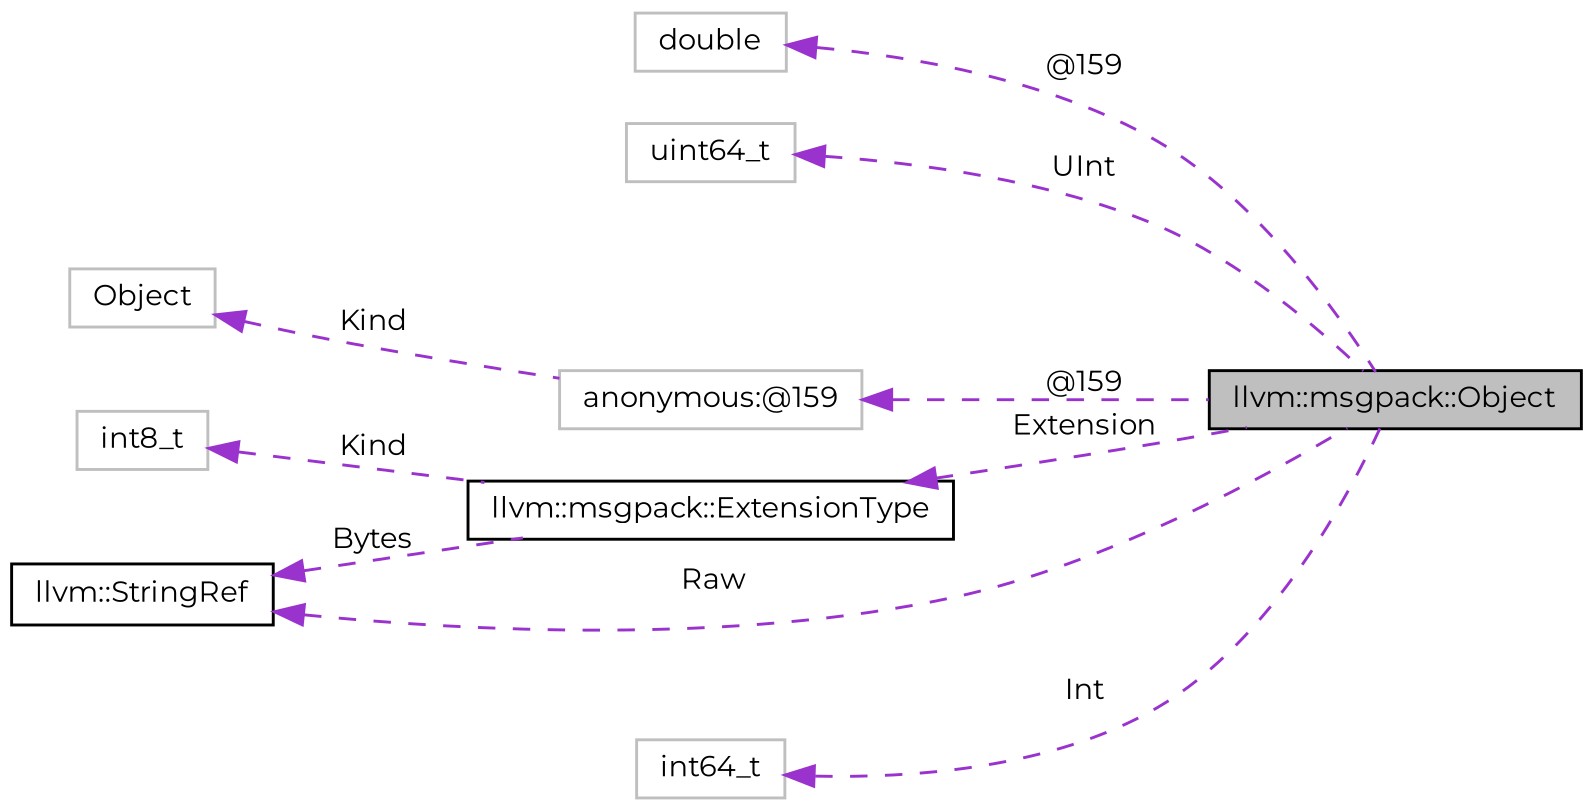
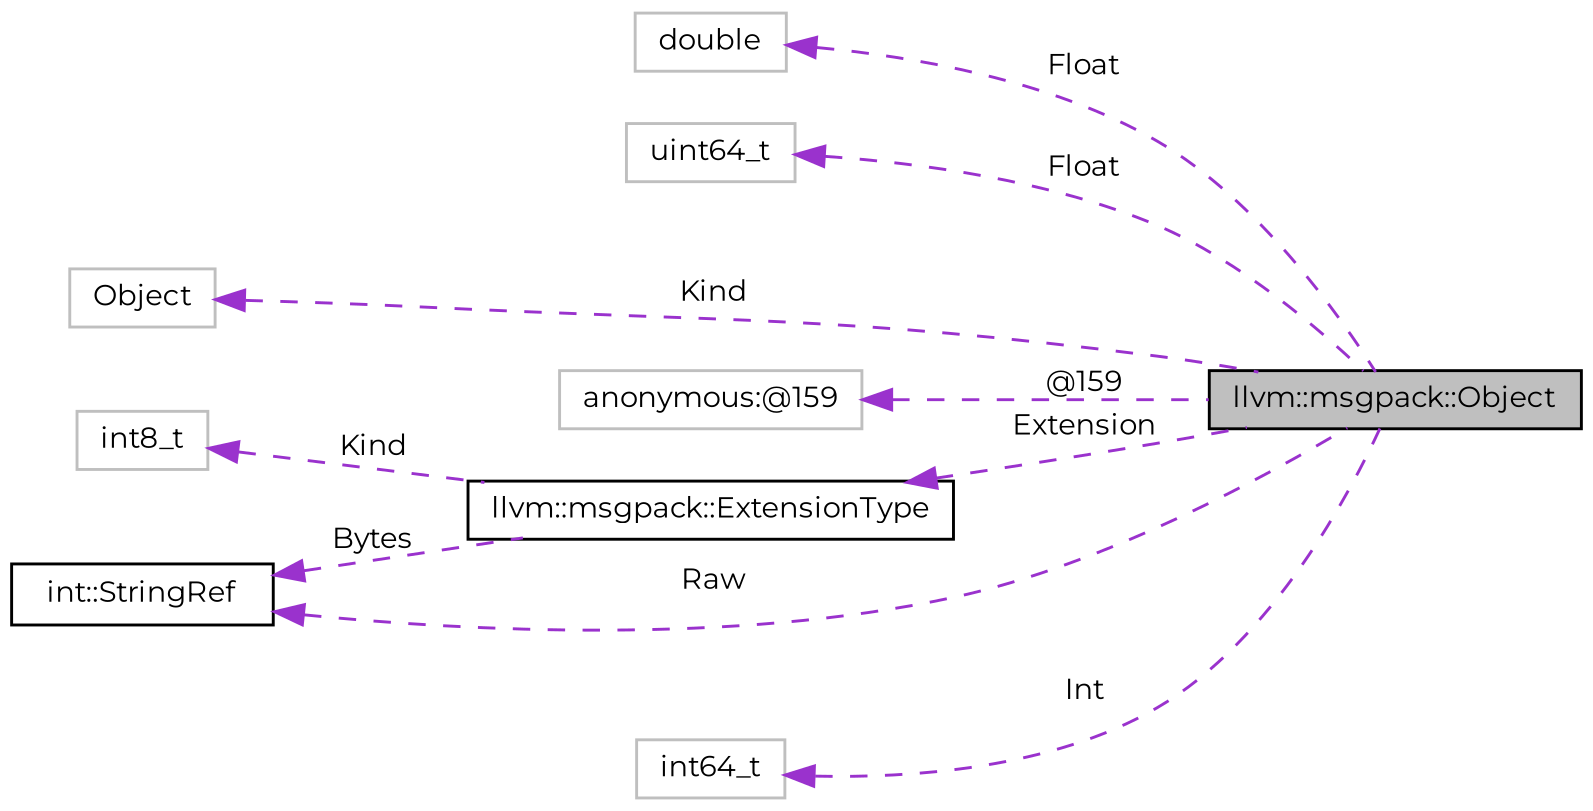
  digraph {
    fontname=Montserrat
    rankdir=LR
    node [color=grey75 fontname=Montserrat fontsize=10 shape=record]
    edge [color=darkorchid3 dir=back fontname=Montserrat fontsize=10 labelfontname=Helvetica labelfontsize=10 style=dashed]
    n1 [color=black fillcolor=grey75 fontcolor=black height=0.2 label="llvm::msgpack::Object" style=filled width=0.4]
    n2 [height=0.2 label=double width=0.4]
    n3 [height=0.2 label=uint64_t width=0.4]
    n4 [height=0.2 label="anonymous:@159" width=0.4]
    n5 [color=black height=0.2 label="llvm::msgpack::ExtensionType" width=0.4]
    n6 [height=0.2 label=int8_t width=0.4]
-   n7 [color=black height=0.2 label="llvm::StringRef" width=0.4]
+   n7 [color=black height=0.2 label="int::StringRef" width=0.4]
    n8 [height=0.2 label=int64_t width=0.4]
    n9 [height=0.2 label=Object width=0.4]
-   n2 -> n1 [label=" @159"]
-   n3 -> n1 [label=" UInt"]
+   n2 -> n1 [label=" Float"]
+   n3 -> n1 [label=" Float"]
    n4 -> n1 [label=" @159"]
    n5 -> n1 [label=" Extension"]
    n6 -> n5 [label=" Kind"]
    n7 -> n1 [label=" Raw"]
    n7 -> n5 [label=" Bytes"]
    n8 -> n1 [label=" Int"]
-   n9 -> n4 [label=" Kind"]
+   n9 -> n1 [label=" Kind"]
  }
